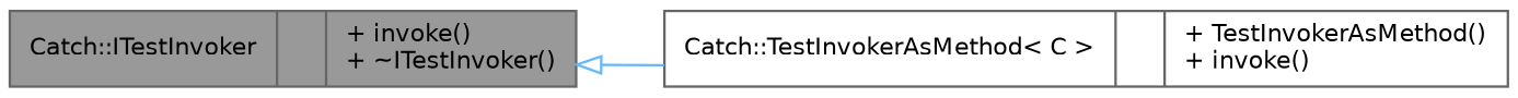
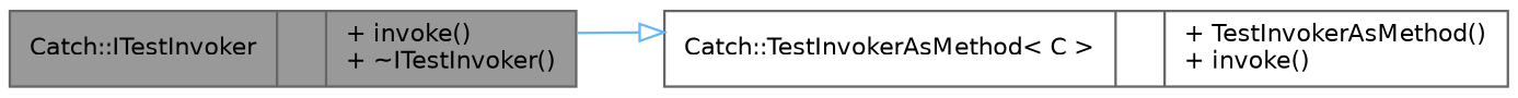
  digraph {
    rankdir=LR
    node [color=gray40 fontname=Helvetica fontsize=10 shape=record style=filled]
    n1 [fillcolor=grey60 fontcolor=black height=0.2 label="{Catch::ITestInvoker\n||+ invoke()\l+ ~ITestInvoker()\l}" width=0.4]
    n2 [fillcolor=white height=0.2 label="{Catch::TestInvokerAsMethod\< C \>\n||+ TestInvokerAsMethod()\l+ invoke()\l}" width=0.4]
-   n1 -> n2 [arrowtail=onormal color=steelblue1 dir=back fontname=Helvetica fontsize=10 labelfontname=Helvetica labelfontsize=10 style=solid]
+   n2 -> n1 [arrowtail=onormal color=steelblue1 dir=back fontname=Helvetica fontsize=10 labelfontname=Helvetica labelfontsize=10 style=solid]
  }
